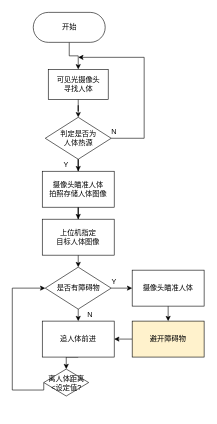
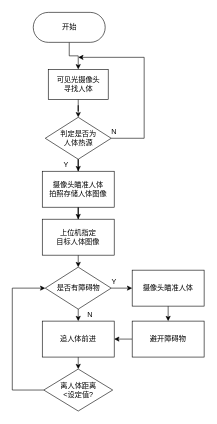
  <mxCell id="0" />
  <mxCell id="1" parent="0" />
  <mxCell id="2" value="" style="edgeStyle=orthogonalEdgeStyle;rounded=0;orthogonalLoop=1;jettySize=auto;html=1;entryX=0.5;entryY=0;entryDx=0;entryDy=0;" parent="1" source="3" target="8" edge="1"><mxGeometry relative="1" as="geometry"><mxPoint x="130" y="105" as="targetPoint" /></mxGeometry></mxCell>
  <mxCell id="3" value="开始" style="html=1;dashed=0;whitespace=wrap;shape=mxgraph.dfd.start" parent="1" vertex="1"><mxGeometry x="55" y="20" width="120" height="50" as="geometry" /></mxCell>
  <mxCell id="4" value="" style="edgeStyle=orthogonalEdgeStyle;rounded=0;orthogonalLoop=1;jettySize=auto;html=1;exitX=1;exitY=0.5;exitDx=0;exitDy=0;" parent="1" source="6" edge="1"><mxGeometry relative="1" as="geometry"><mxPoint x="130" y="95" as="targetPoint" /><Array as="points"><mxPoint x="240" y="230" /><mxPoint x="240" y="95" /></Array></mxGeometry></mxCell>
  <mxCell id="5" value="" style="edgeStyle=orthogonalEdgeStyle;rounded=0;orthogonalLoop=1;jettySize=auto;html=1;" parent="1" source="6" target="11" edge="1"><mxGeometry relative="1" as="geometry" /></mxCell>
  <mxCell id="6" value="判定是否为&lt;br&gt;人体热源" style="shape=rhombus;html=1;dashed=0;whitespace=wrap;perimeter=rhombusPerimeter;" parent="1" vertex="1"><mxGeometry x="75" y="195" width="110" height="70" as="geometry" /></mxCell>
  <mxCell id="7" value="" style="edgeStyle=orthogonalEdgeStyle;rounded=0;orthogonalLoop=1;jettySize=auto;html=1;" parent="1" source="8" target="6" edge="1"><mxGeometry relative="1" as="geometry" /></mxCell>
  <mxCell id="8" value="可见光摄像头&lt;br&gt;寻找人体" style="html=1;dashed=0;whitespace=wrap;" parent="1" vertex="1"><mxGeometry x="80" y="115" width="100" height="50" as="geometry" /></mxCell>
  <mxCell id="9" value="N" style="text;html=1;strokeColor=none;fillColor=none;align=center;verticalAlign=middle;whiteSpace=wrap;rounded=0;" parent="1" vertex="1"><mxGeometry x="170" y="210" width="40" height="20" as="geometry" /></mxCell>
  <mxCell id="10" value="" style="edgeStyle=orthogonalEdgeStyle;rounded=0;orthogonalLoop=1;jettySize=auto;html=1;" parent="1" source="11" target="13" edge="1"><mxGeometry relative="1" as="geometry" /></mxCell>
  <mxCell id="11" value="摄像头瞄准人体&lt;br&gt;拍照存储人体图像" style="rounded=0;whiteSpace=wrap;html=1;" parent="1" vertex="1"><mxGeometry x="70" y="285" width="120" height="60" as="geometry" /></mxCell>
  <mxCell id="12" style="edgeStyle=orthogonalEdgeStyle;rounded=0;orthogonalLoop=1;jettySize=auto;html=1;exitX=0.5;exitY=1;exitDx=0;exitDy=0;entryX=0.5;entryY=0;entryDx=0;entryDy=0;" parent="1" source="13" target="16" edge="1"><mxGeometry relative="1" as="geometry" /></mxCell>
  <mxCell id="13" value="上位机指定&lt;br&gt;目标人体图像" style="rounded=0;whiteSpace=wrap;html=1;" parent="1" vertex="1"><mxGeometry x="70" y="365" width="120" height="60" as="geometry" /></mxCell>
  <mxCell id="14" style="edgeStyle=orthogonalEdgeStyle;rounded=0;orthogonalLoop=1;jettySize=auto;html=1;exitX=1;exitY=0.5;exitDx=0;exitDy=0;entryX=0;entryY=0.5;entryDx=0;entryDy=0;" parent="1" source="16" target="22" edge="1"><mxGeometry relative="1" as="geometry" /></mxCell>
  <mxCell id="15" style="edgeStyle=orthogonalEdgeStyle;rounded=0;orthogonalLoop=1;jettySize=auto;html=1;exitX=0.5;exitY=1;exitDx=0;exitDy=0;entryX=0.5;entryY=0;entryDx=0;entryDy=0;" parent="1" source="16" target="18" edge="1"><mxGeometry relative="1" as="geometry" /></mxCell>
  <mxCell id="16" value="是否有障碍物" style="shape=rhombus;html=1;dashed=0;whitespace=wrap;perimeter=rhombusPerimeter;" parent="1" vertex="1"><mxGeometry x="75" y="445" width="110" height="70" as="geometry" /></mxCell>
  <mxCell id="17" style="edgeStyle=orthogonalEdgeStyle;rounded=0;orthogonalLoop=1;jettySize=auto;html=1;exitX=0.5;exitY=1;exitDx=0;exitDy=0;entryX=0.5;entryY=0;entryDx=0;entryDy=0;" parent="1" source="18" target="27" edge="1"><mxGeometry relative="1" as="geometry" /></mxCell>
  <mxCell id="18" value="追人体前进" style="rounded=0;whiteSpace=wrap;html=1;" parent="1" vertex="1"><mxGeometry x="70" y="535" width="120" height="60" as="geometry" /></mxCell>
  <mxCell id="19" style="edgeStyle=orthogonalEdgeStyle;rounded=0;orthogonalLoop=1;jettySize=auto;html=1;exitX=0;exitY=0.5;exitDx=0;exitDy=0;entryX=1;entryY=0.5;entryDx=0;entryDy=0;" parent="1" source="20" target="18" edge="1"><mxGeometry relative="1" as="geometry" /></mxCell>
- <mxCell id="20" value="避开障碍物" style="rounded=0;whiteSpace=wrap;html=1;fillColor=#fff2cc;" parent="1" vertex="1"><mxGeometry x="220" y="535" width="120" height="60" as="geometry" /></mxCell>
+ <mxCell id="20" value="避开障碍物" style="rounded=0;whiteSpace=wrap;html=1;" parent="1" vertex="1"><mxGeometry x="220" y="535" width="120" height="60" as="geometry" /></mxCell>
  <mxCell id="21" style="edgeStyle=orthogonalEdgeStyle;rounded=0;orthogonalLoop=1;jettySize=auto;html=1;exitX=0.5;exitY=1;exitDx=0;exitDy=0;entryX=0.5;entryY=0;entryDx=0;entryDy=0;" parent="1" source="22" target="20" edge="1"><mxGeometry relative="1" as="geometry" /></mxCell>
  <mxCell id="22" value="摄像头瞄准人体" style="rounded=0;whiteSpace=wrap;html=1;" parent="1" vertex="1"><mxGeometry x="220" y="450" width="120" height="60" as="geometry" /></mxCell>
  <mxCell id="23" value="Y" style="text;html=1;strokeColor=none;fillColor=none;align=center;verticalAlign=middle;whiteSpace=wrap;rounded=0;" parent="1" vertex="1"><mxGeometry x="170" y="460" width="40" height="20" as="geometry" /></mxCell>
  <mxCell id="24" value="N" style="text;html=1;strokeColor=none;fillColor=none;align=center;verticalAlign=middle;whiteSpace=wrap;rounded=0;" parent="1" vertex="1"><mxGeometry x="130" y="515" width="40" height="20" as="geometry" /></mxCell>
  <mxCell id="25" value="Y" style="text;html=1;strokeColor=none;fillColor=none;align=center;verticalAlign=middle;whiteSpace=wrap;rounded=0;" parent="1" vertex="1"><mxGeometry x="90" y="265" width="40" height="20" as="geometry" /></mxCell>
  <mxCell id="26" style="edgeStyle=orthogonalEdgeStyle;rounded=0;orthogonalLoop=1;jettySize=auto;html=1;exitX=0;exitY=0.5;exitDx=0;exitDy=0;entryX=0;entryY=0.5;entryDx=0;entryDy=0;" parent="1" source="27" target="16" edge="1"><mxGeometry relative="1" as="geometry"><mxPoint x="-10" y="475" as="targetPoint" /><Array as="points"><mxPoint x="20" y="650" /><mxPoint x="20" y="480" /></Array></mxGeometry></mxCell>
- <mxCell id="27" value="离人体距离&lt;br&gt;&amp;lt;设定值?" style="shape=rhombus;html=1;dashed=0;whitespace=wrap;perimeter=rhombusPerimeter;" parent="1" vertex="1"><mxGeometry x="72.5" y="615" width="75" height="45" as="geometry" /></mxCell>
+ <mxCell id="27" value="离人体距离&lt;br&gt;&amp;lt;设定值?" style="shape=rhombus;html=1;dashed=0;whitespace=wrap;perimeter=rhombusPerimeter;" parent="1" vertex="1"><mxGeometry x="72.5" y="615" width="115" height="70" as="geometry" /></mxCell>
